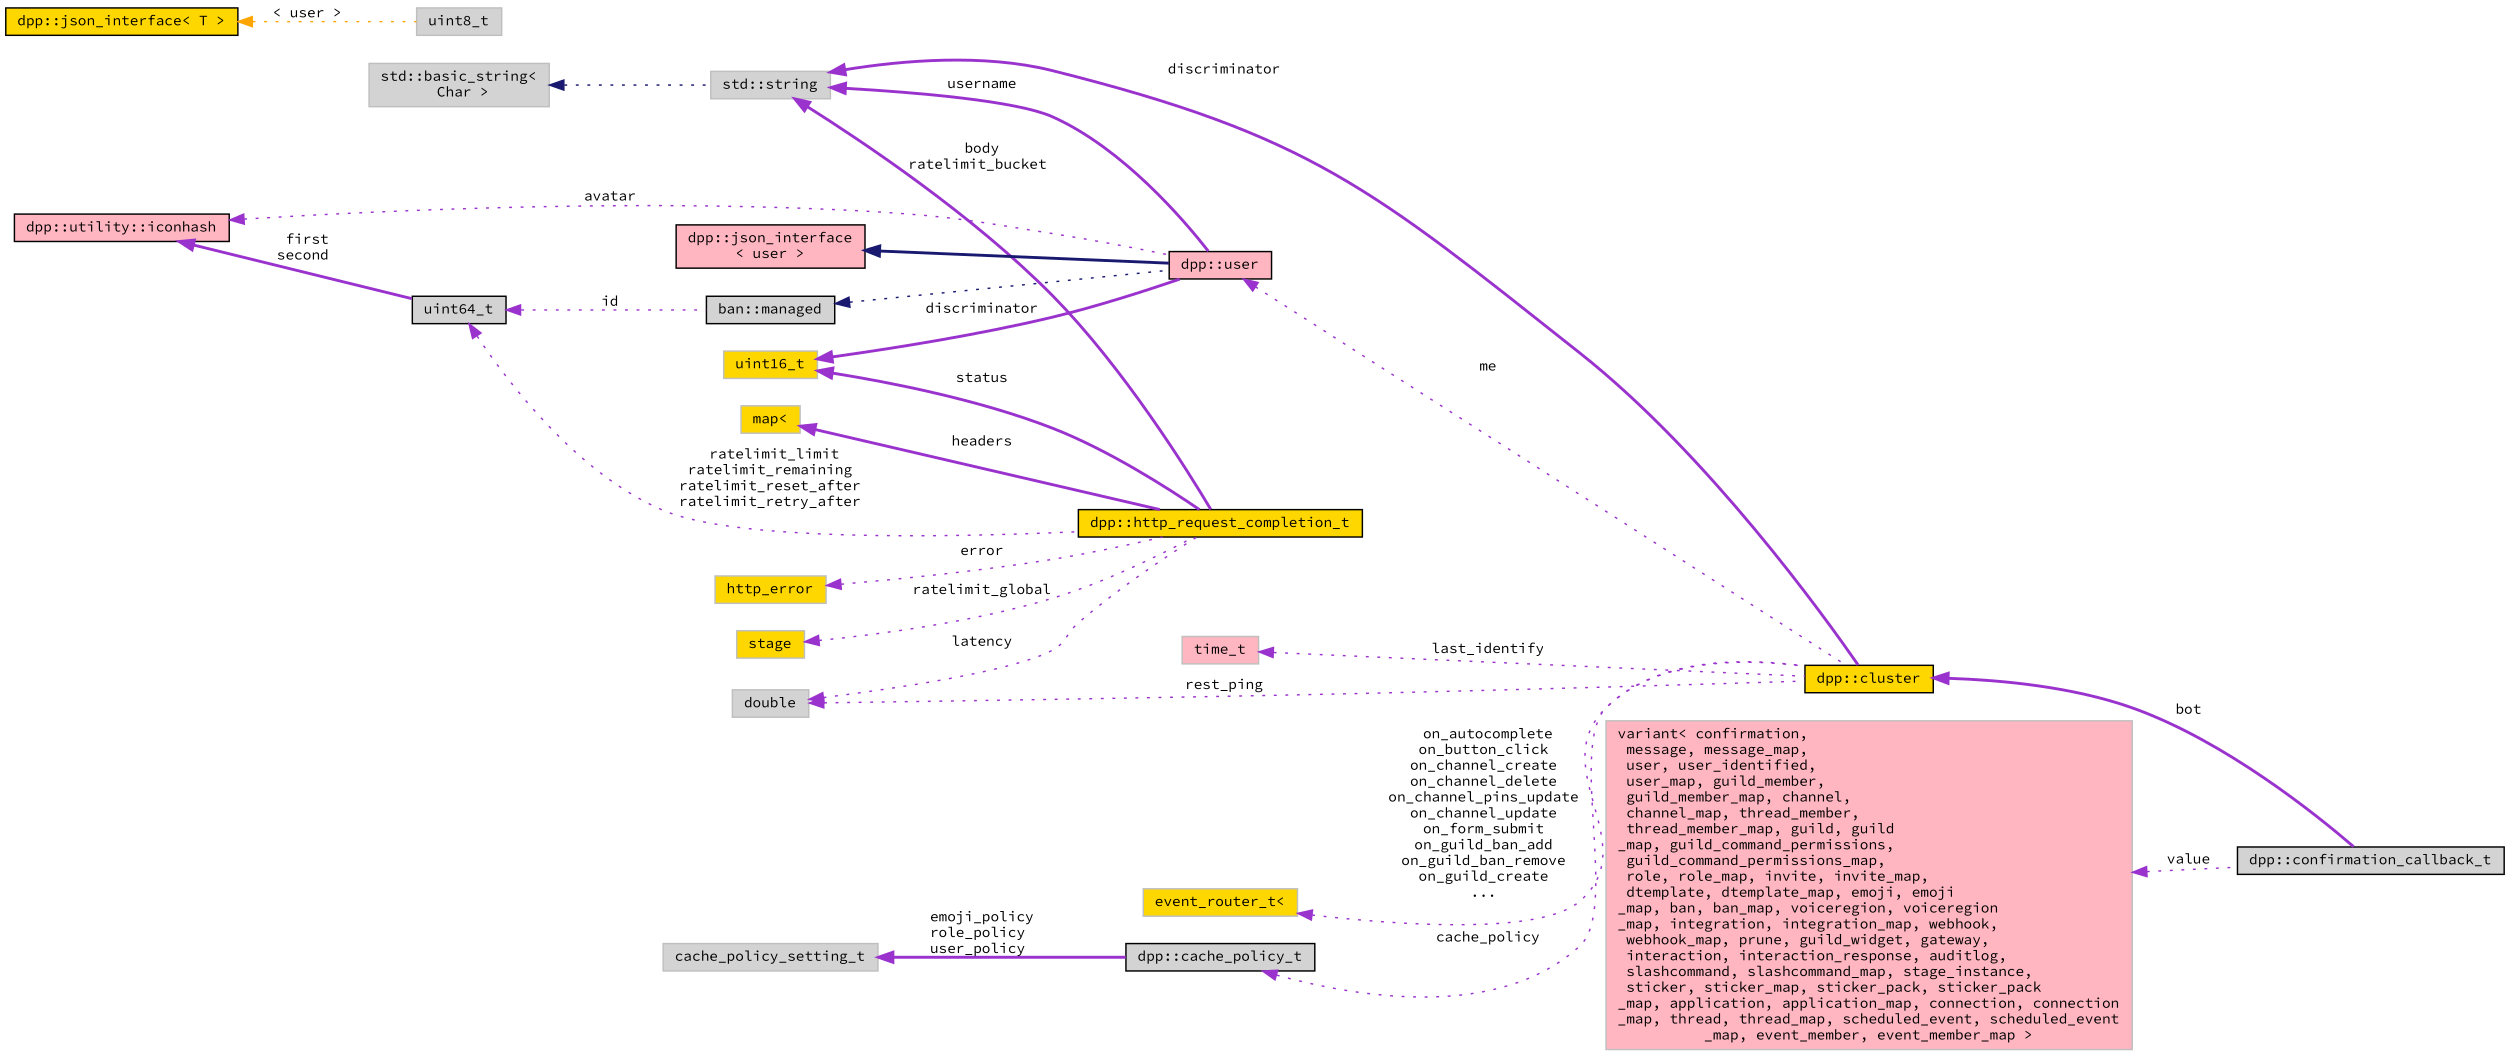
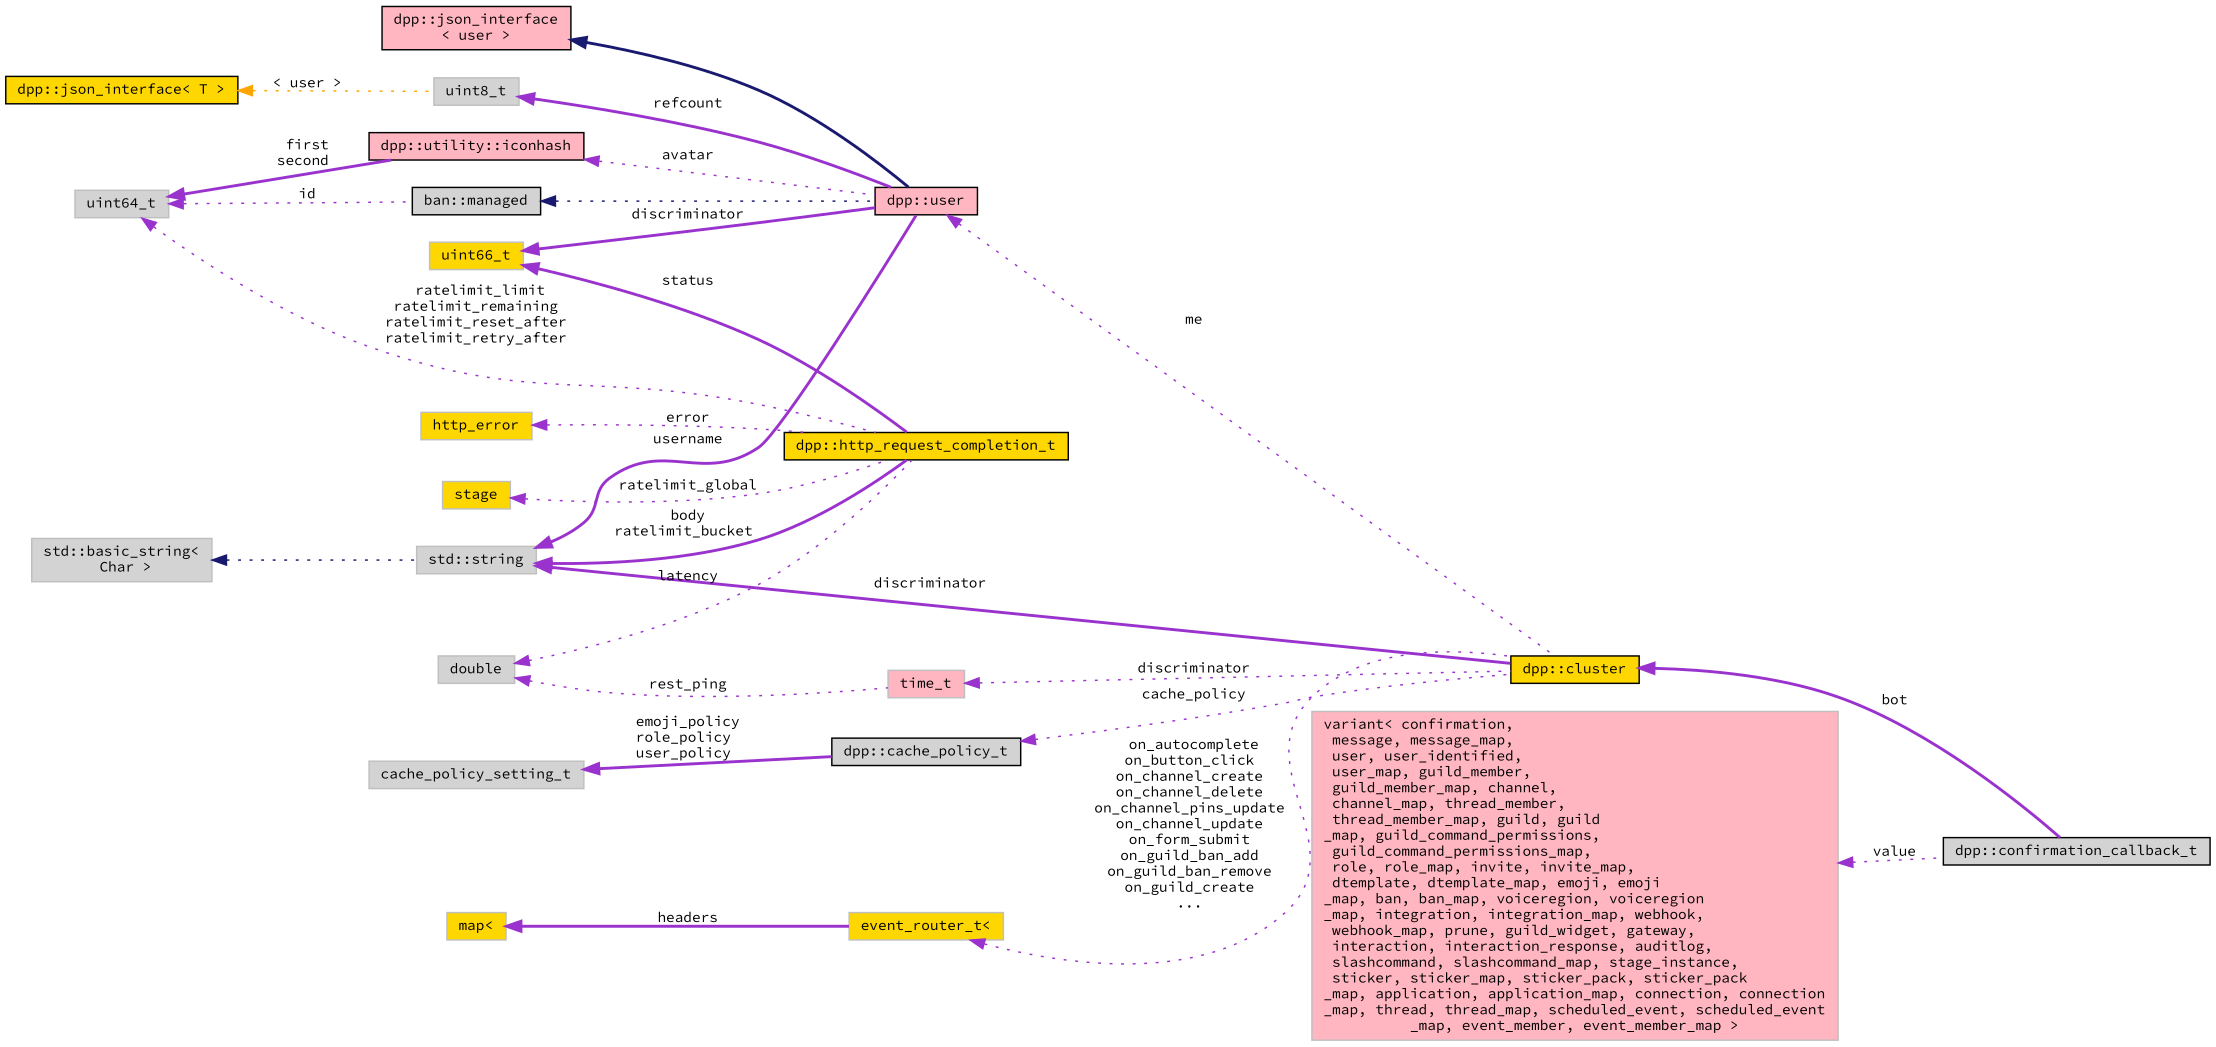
  digraph {
    fontname="Source Code Pro"
    rankdir=LR
    node [color=grey75 fillcolor=lightgrey fontname="Source Code Pro" fontsize=10 shape=record style=filled]
    edge [color=darkorchid3 dir=back fontname="Source Code Pro" fontsize=10 labelfontname=Helvetica labelfontsize=10 style=dotted]
    n1 [color=black fontcolor=black height=0.2 label="dpp::confirmation_callback_t" width=0.4]
    n2 [color=black fillcolor=gold height=0.2 label="dpp::http_request_completion_t" width=0.4]
    n3 [fillcolor=gold height=0.2 label="map\<" width=0.4]
-   n4 [fillcolor=gold height=0.2 label=uint16_t width=0.4]
+   n4 [fillcolor=gold height=0.2 label=uint66_t width=0.4]
    n5 [color=black fillcolor=lightpink height=0.2 label="dpp::user" width=0.4]
    n6 [color=black fillcolor=gold height=0.2 label="dpp::cluster" width=0.4]
    n7 [fillcolor=gold height=0.2 label=http_error width=0.4]
    n8 [height=0.2 label="std::string" width=0.4]
    n9 [height=0.2 label="std::basic_string\<\l Char \>" width=0.4]
-   n10 [color=black height=0.2 label=uint64_t width=0.4]
+   n10 [height=0.2 label=uint64_t width=0.4]
    n11 [color=black height=0.2 label="ban::managed" width=0.4]
    n12 [color=black fillcolor=lightpink height=0.2 label="dpp::utility::iconhash" width=0.4]
    n13 [fillcolor=gold height=0.2 label=stage width=0.4]
    n14 [height=0.2 label=double width=0.4]
    n15 [fillcolor=lightpink height=0.2 label="variant\< confirmation,\l message, message_map,\l user, user_identified,\l user_map, guild_member,\l guild_member_map, channel,\l channel_map, thread_member,\l thread_member_map, guild, guild\l_map, guild_command_permissions,\l guild_command_permissions_map,\l role, role_map, invite, invite_map,\l dtemplate, dtemplate_map, emoji, emoji\l_map, ban, ban_map, voiceregion, voiceregion\l_map, integration, integration_map, webhook,\l webhook_map, prune, guild_widget, gateway,\l interaction, interaction_response, auditlog,\l slashcommand, slashcommand_map, stage_instance,\l sticker, sticker_map, sticker_pack, sticker_pack\l_map, application, application_map, connection, connection\l_map, thread, thread_map, scheduled_event, scheduled_event\l_map, event_member, event_member_map \>" width=0.4]
    n16 [fillcolor=lightpink height=0.2 label=time_t width=0.4]
    n17 [color=black fillcolor=lightpink height=0.2 label="dpp::json_interface\l\< user \>" width=0.4]
    n18 [color=black fillcolor=gold height=0.2 label="dpp::json_interface\< T \>" width=0.4]
    n19 [height=0.2 label=uint8_t width=0.4]
    n20 [color=black height=0.2 label="dpp::cache_policy_t" width=0.4]
    n21 [height=0.2 label=cache_policy_setting_t width=0.4]
    n22 [fillcolor=gold height=0.2 label="event_router_t\<" width=0.4]
-   n3 -> n2 [label=" headers" style=bold]
+   n3 -> n22 [label=" headers" style=bold]
    n4 -> n2 [label=" status" style=bold]
    n4 -> n5 [label=" discriminator" style=bold]
    n5 -> n6 [label=" me"]
    n6 -> n1 [label=" bot" style=bold]
    n7 -> n2 [label=" error"]
    n8 -> n2 [label=" body\nratelimit_bucket" style=bold]
    n8 -> n5 [label=" username" style=bold]
    n8 -> n6 [label=" discriminator" style=bold]
    n9 -> n8 [color=midnightblue]
    n10 -> n2 [label=" ratelimit_limit\nratelimit_remaining\nratelimit_reset_after\nratelimit_retry_after"]
    n10 -> n11 [label=" id"]
-   n12 -> n10 [label=" first\nsecond" style=bold]
+   n10 -> n12 [label=" first\nsecond" style=bold]
    n11 -> n5 [color=midnightblue]
    n12 -> n5 [label=" avatar"]
    n13 -> n2 [label=" ratelimit_global"]
    n14 -> n2 [label=" latency"]
-   n14 -> n6 [label=" rest_ping"]
+   n14 -> n16 [label=" rest_ping"]
    n15 -> n1 [label=" value"]
-   n16 -> n6 [label=" last_identify"]
+   n16 -> n6 [label=" discriminator"]
    n17 -> n5 [color=midnightblue style=bold]
    n18 -> n19 [color=orange label=" \< user \>"]
+   n19 -> n5 [label=" refcount" style=bold]
    n20 -> n6 [label=" cache_policy"]
    n21 -> n20 [label=" emoji_policy\nrole_policy\nuser_policy" style=bold]
    n22 -> n6 [label=" on_autocomplete\non_button_click\non_channel_create\non_channel_delete\non_channel_pins_update\non_channel_update\non_form_submit\non_guild_ban_add\non_guild_ban_remove\non_guild_create\n..."]
  }
